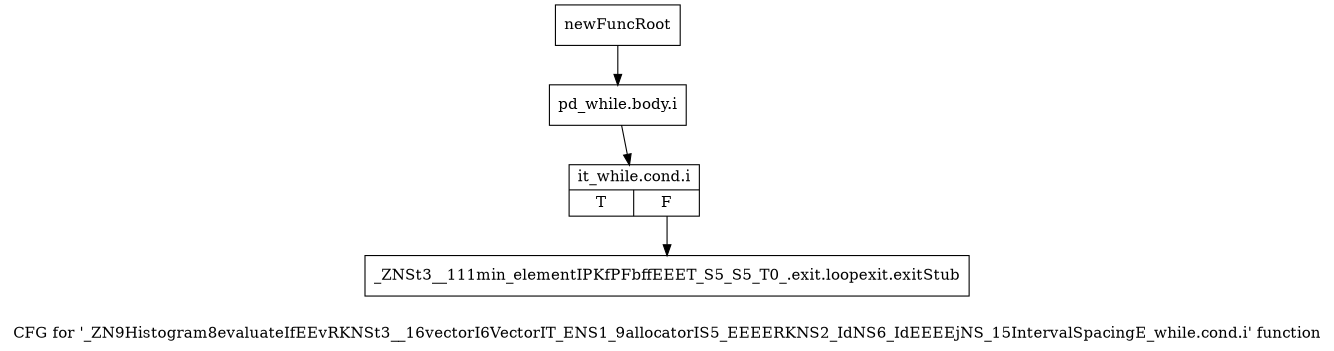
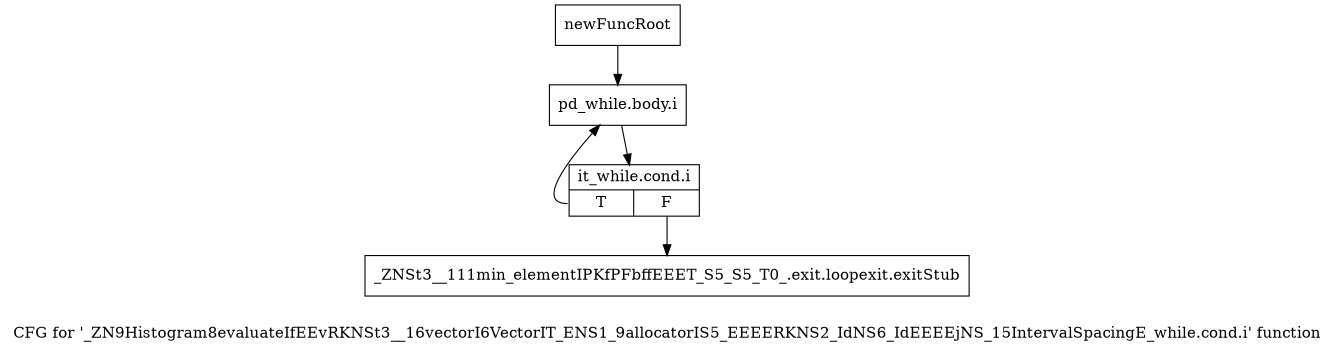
  digraph {
    label="CFG for '_ZN9Histogram8evaluateIfEEvRKNSt3__16vectorI6VectorIT_ENS1_9allocatorIS5_EEEERKNS2_IdNS6_IdEEEEjNS_15IntervalSpacingE_while.cond.i' function"
    node [shape=record]
    n1 [label="{newFuncRoot}"]
    n2 [label="{pd_while.body.i}"]
    n3 [label="{it_while.cond.i|{<s0>T|<s1>F}}"]
    n4 [label="{_ZNSt3__111min_elementIPKfPFbffEEET_S5_S5_T0_.exit.loopexit.exitStub}"]
    n1 -> n2
    n2 -> n3
+   n3 -> n2 [tailport=s0]
    n3 -> n4 [tailport=s1]
  }
